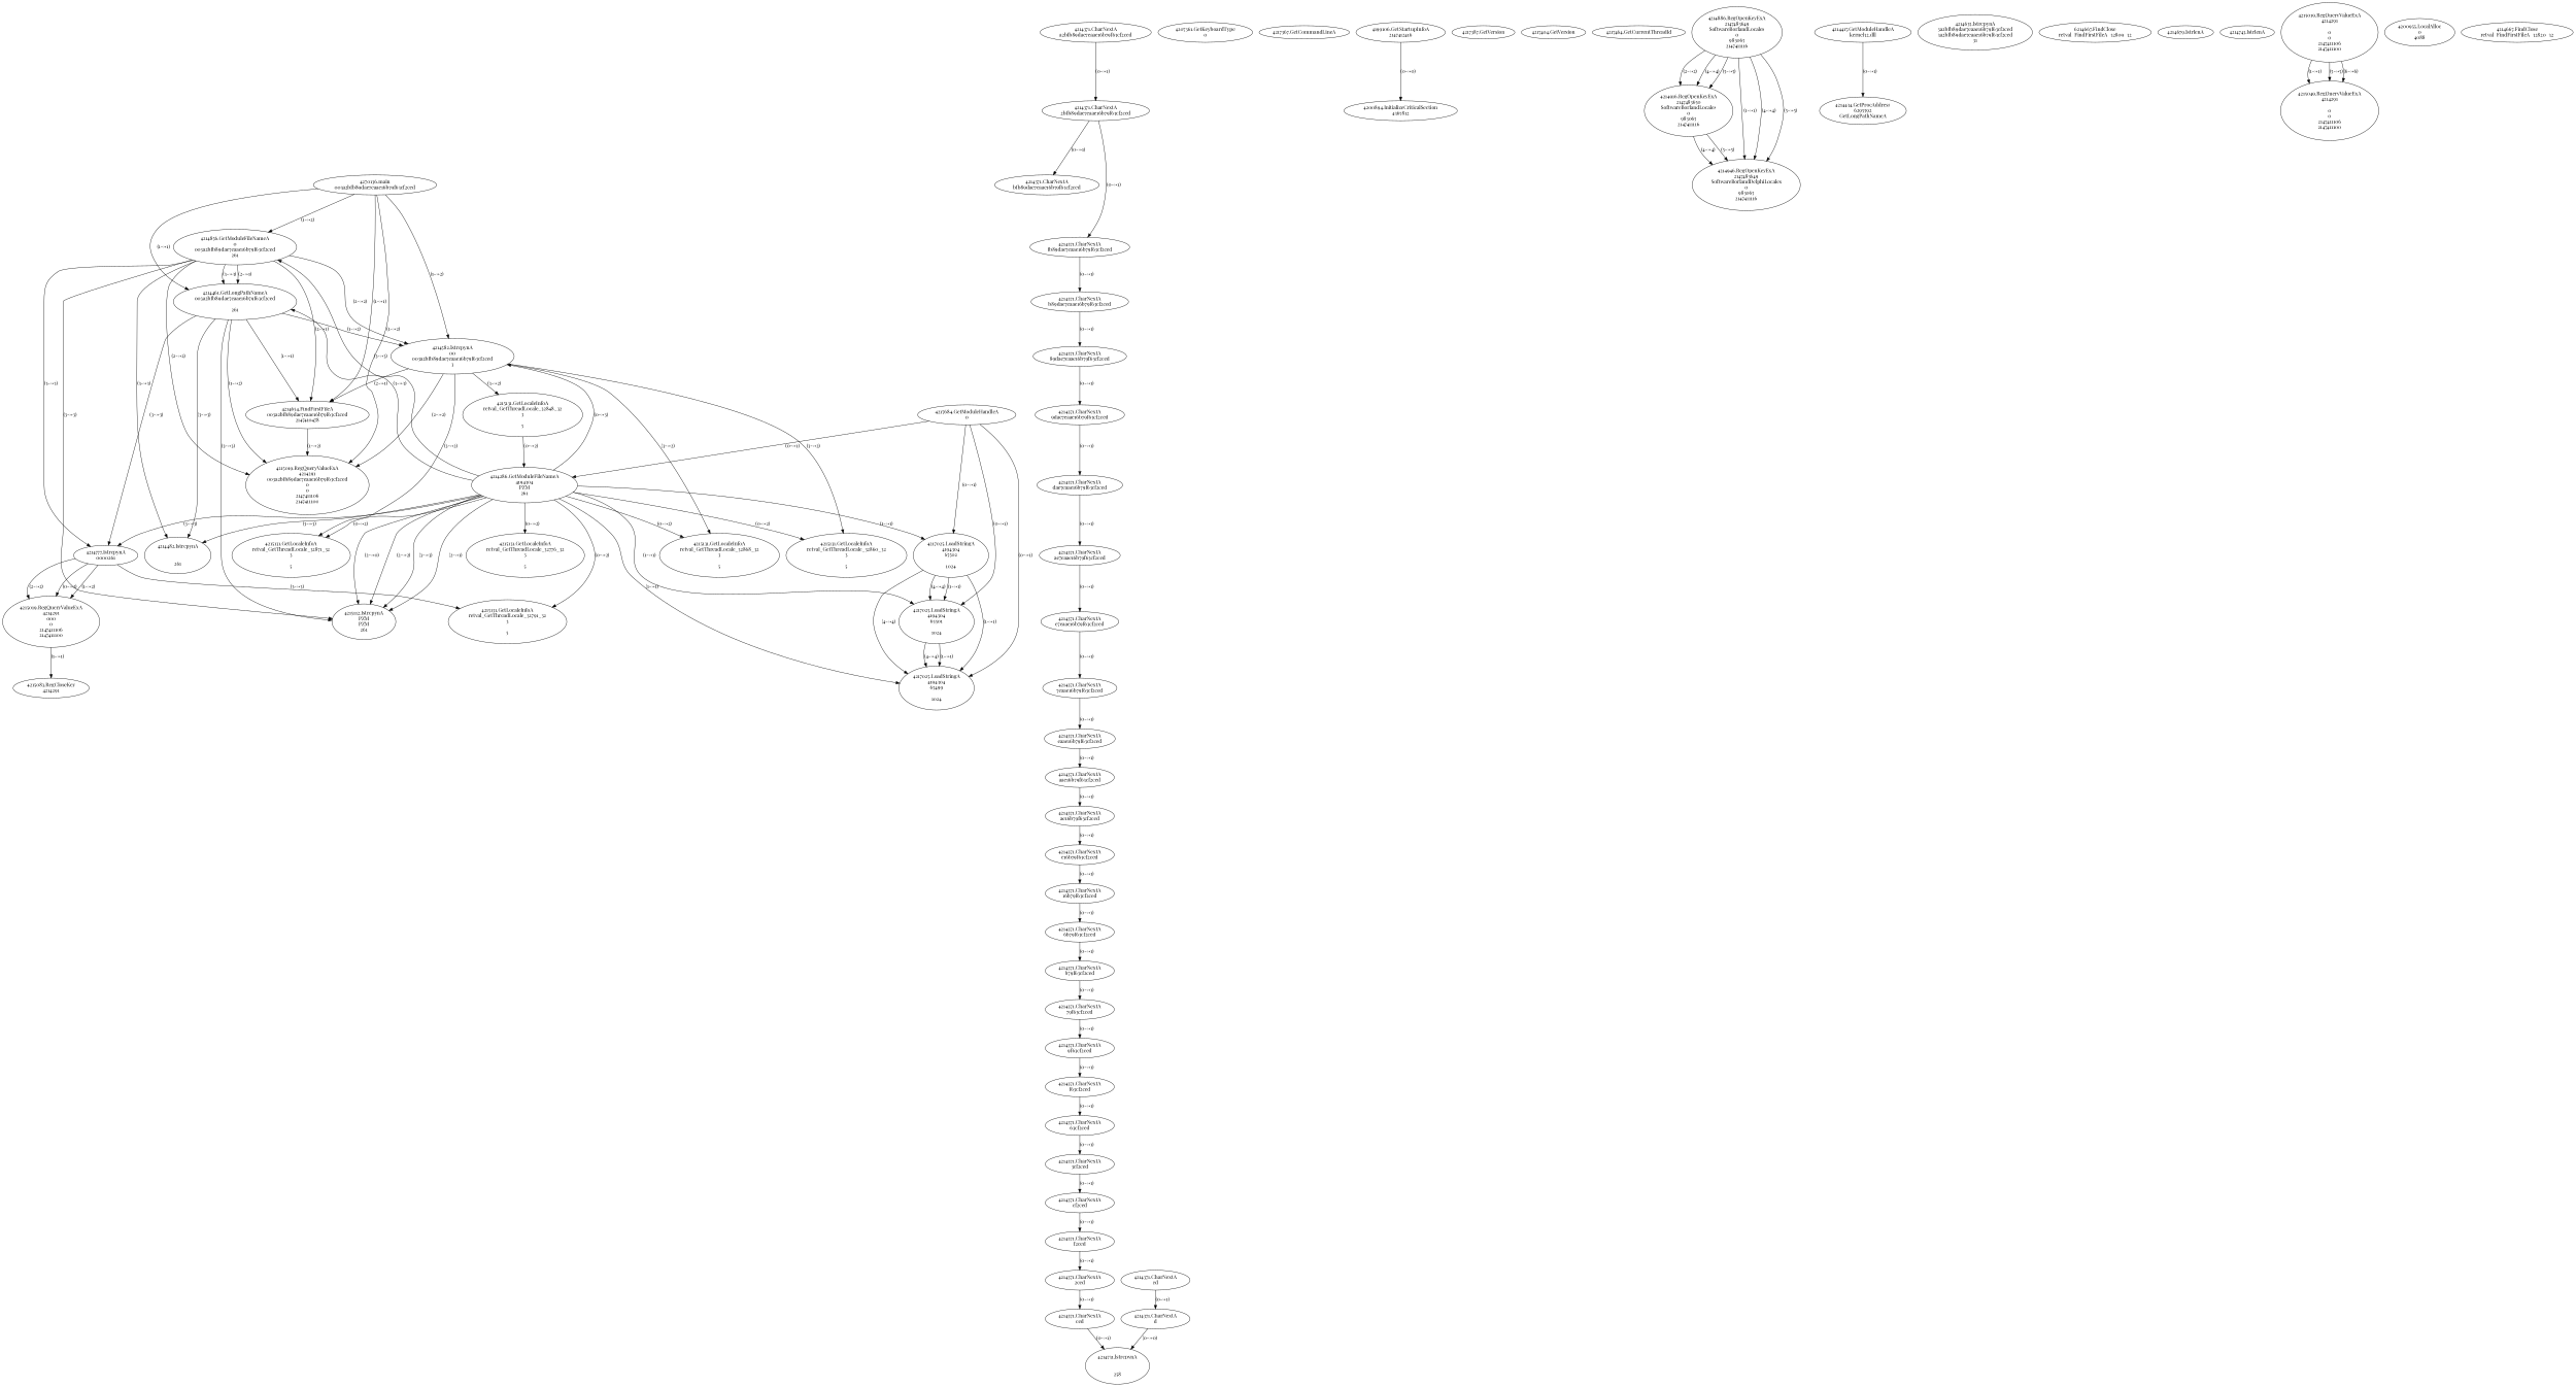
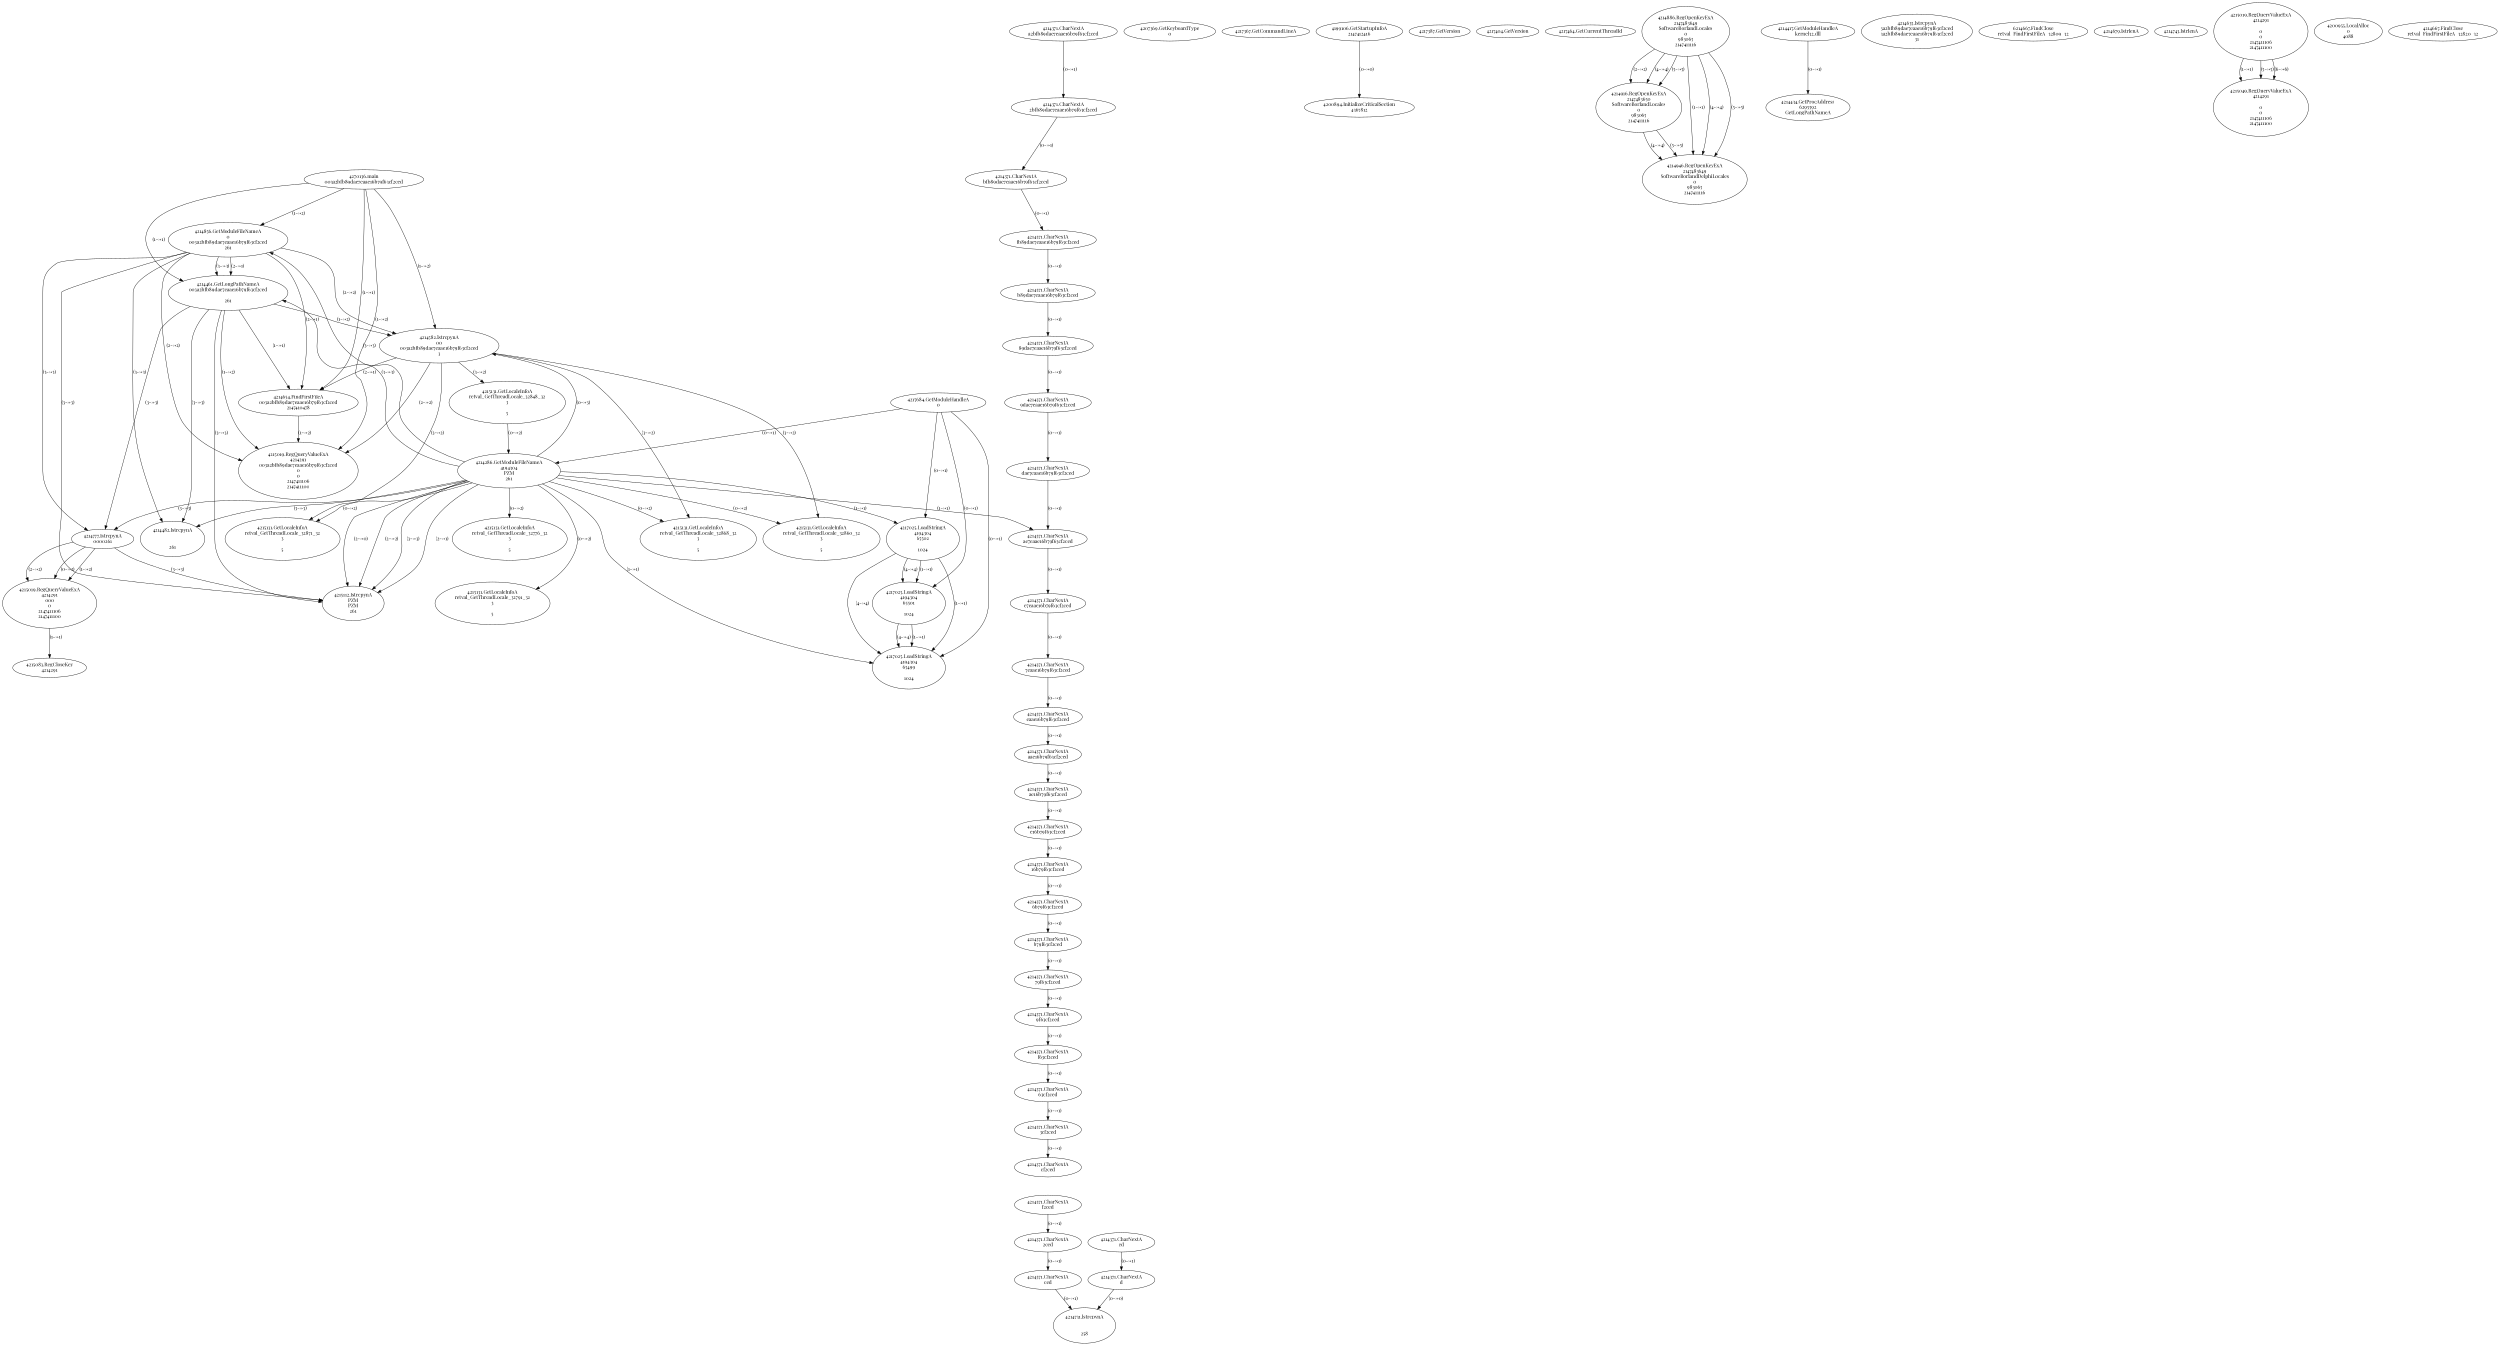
  digraph {
    fontname="Playfair Display"
    node [fontname="Playfair Display"]
    edge [fontname="Playfair Display"]
    n1 [label="4270136.main\n003a2bfb89dae7eaae16b79f63cf2ced"]
    n2 [label="4214856.GetModuleFileNameA\n0\n003a2bfb89dae7eaae16b79f63cf2ced\n261"]
    n3 [label="4214461.GetLongPathNameA\n003a2bfb89dae7eaae16b79f63cf2ced\n\n261"]
    n4 [label="4214582.lstrcpynA\n00\n003a2bfb89dae7eaae16b79f63cf2ced\n3"]
    n5 [label="4214654.FindFirstFileA\n003a2bfb89dae7eaae16b79f63cf2ced\n2147410478"]
    n6 [label="4215019.RegQueryValueExA\n4214291\n003a2bfb89dae7eaae16b79f63cf2ced\n0\n0\n2147411106\n2147411100"]
    n7 [label="4214777.lstrcpynA\n0000261"]
    n8 [label="4215112.lstrcpynA\nPZM\nPZM\n261"]
    n9 [label="4214482.lstrcpynA\n\n\n261"]
    n10 [label="4215131.GetLocaleInfoA\nretval_GetThreadLocale_32848_32\n3\n\n5"]
    n11 [label="4215131.GetLocaleInfoA\nretval_GetThreadLocale_32868_32\n3\n\n5"]
    n12 [label="4215131.GetLocaleInfoA\nretval_GetThreadLocale_32860_32\n3\n\n5"]
    n13 [label="4215131.GetLocaleInfoA\nretval_GetThreadLocale_32871_32\n3\n\n5"]
    n14 [label="4217684.GetModuleHandleA\n0"]
    n15 [label="4214286.GetModuleFileNameA\n4194304\nPZM\n261"]
    n16 [label="4217025.LoadStringA\n4194304\n65502\n\n1024"]
    n17 [label="4217025.LoadStringA\n4194304\n65501\n\n1024"]
    n18 [label="4217025.LoadStringA\n4194304\n65499\n\n1024"]
    n19 [label="4215131.GetLocaleInfoA\nretval_GetThreadLocale_32791_32\n3\n\n5"]
    n20 [label="4215131.GetLocaleInfoA\nretval_GetThreadLocale_32776_32\n3\n\n5"]
-   n21 [label="4207361.GetKeyboardType\n0"]
+   n21 [label="4207369.GetKeyboardType\n0"]
    n22 [label="4217367.GetCommandLineA\n"]
    n23 [label="4199106.GetStartupInfoA\n2147412416"]
    n24 [label="4200894.InitializeCriticalSection\n4367812"]
    n25 [label="4217387.GetVersion\n"]
    n26 [label="4217404.GetVersion\n"]
    n27 [label="4217464.GetCurrentThreadId\n"]
    n28 [label="4215019.RegQueryValueExA\n4214291\n000\n0\n2147411106\n2147411100"]
    n29 [label="4214886.RegOpenKeyExA\n2147483649\nSoftware\Borland\Locales\n0\n983065\n2147411116"]
    n30 [label="4214916.RegOpenKeyExA\n2147483650\nSoftware\Borland\Locales\n0\n983065\n2147411116"]
    n31 [label="4214946.RegOpenKeyExA\n2147483649\nSoftware\Borland\Delphi\Locales\n0\n983065\n2147411116"]
    n32 [label="4214417.GetModuleHandleA\nkernel32.dll"]
    n33 [label="4214434.GetProcAddress\n6295592\nGetLongPathNameA"]
    n34 [label="4214371.CharNextA\na2bfb89dae7eaae16b79f63cf2ced"]
    n35 [label="4214371.CharNextA\n2bfb89dae7eaae16b79f63cf2ced"]
    n36 [label="4214371.CharNextA\nbfb89dae7eaae16b79f63cf2ced"]
    n37 [label="4214371.CharNextA\nfb89dae7eaae16b79f63cf2ced"]
    n38 [label="4214371.CharNextA\nb89dae7eaae16b79f63cf2ced"]
    n39 [label="4214371.CharNextA\n89dae7eaae16b79f63cf2ced"]
    n40 [label="4214371.CharNextA\n9dae7eaae16b79f63cf2ced"]
    n41 [label="4214371.CharNextA\ndae7eaae16b79f63cf2ced"]
    n42 [label="4214371.CharNextA\nae7eaae16b79f63cf2ced"]
    n43 [label="4214371.CharNextA\ne7eaae16b79f63cf2ced"]
    n44 [label="4214371.CharNextA\n7eaae16b79f63cf2ced"]
    n45 [label="4214371.CharNextA\neaae16b79f63cf2ced"]
    n46 [label="4214371.CharNextA\naae16b79f63cf2ced"]
    n47 [label="4214371.CharNextA\nae16b79f63cf2ced"]
    n48 [label="4214371.CharNextA\ne16b79f63cf2ced"]
    n49 [label="4214371.CharNextA\n16b79f63cf2ced"]
    n50 [label="4214371.CharNextA\n6b79f63cf2ced"]
    n51 [label="4214371.CharNextA\nb79f63cf2ced"]
    n52 [label="4214371.CharNextA\n79f63cf2ced"]
    n53 [label="4214371.CharNextA\n9f63cf2ced"]
    n54 [label="4214371.CharNextA\nf63cf2ced"]
    n55 [label="4214371.CharNextA\n63cf2ced"]
    n56 [label="4214371.CharNextA\n3cf2ced"]
    n57 [label="4214371.CharNextA\ncf2ced"]
    n58 [label="4214371.CharNextA\nf2ced"]
    n59 [label="4214371.CharNextA\n2ced"]
    n60 [label="4214371.CharNextA\nced"]
    n61 [label="4214731.lstrcpynA\n\n\n258"]
    n62 [label="4214371.CharNextA\ned"]
    n63 [label="4214371.CharNextA\nd"]
    n64 [label="4214635.lstrcpynA\n3a2bfb89dae7eaae16b79f63cf2ced\n3a2bfb89dae7eaae16b79f63cf2ced\n31"]
    n65 [label="6214667.FindClose\nretval_FindFirstFileA_32809_32"]
    n66 [label="4214679.lstrlenA\n"]
    n67 [label="4214743.lstrlenA\n"]
    n68 [label="4215083.RegCloseKey\n4214291"]
    n69 [label="4215019.RegQueryValueExA\n4214291\n\n0\n0\n2147411106\n2147411100"]
    n70 [label="4215049.RegQueryValueExA\n4214291\n\n0\n0\n2147411106\n2147411100"]
    n71 [label="4200955.LocalAlloc\n0\n4088"]
    n72 [label="4214667.FindClose\nretval_FindFirstFileA_32820_32"]
    n1 -> n2 [label="(1-->2)"]
    n1 -> n3 [label="(1-->1)"]
    n1 -> n4 [label="(1-->2)"]
    n1 -> n5 [label="(1-->1)"]
    n1 -> n6 [label="(1-->2)"]
    n2 -> n3 [label="(2-->1)"]
    n2 -> n3 [label="(3-->3)"]
    n2 -> n4 [label="(2-->2)"]
    n2 -> n5 [label="(2-->1)"]
    n2 -> n6 [label="(2-->2)"]
    n2 -> n7 [label="(3-->3)"]
    n2 -> n8 [label="(3-->3)"]
    n2 -> n9 [label="(3-->3)"]
    n3 -> n4 [label="(1-->2)"]
    n3 -> n5 [label="(1-->1)"]
    n3 -> n6 [label="(1-->2)"]
    n3 -> n7 [label="(3-->3)"]
    n3 -> n8 [label="(3-->3)"]
    n3 -> n9 [label="(3-->3)"]
    n4 -> n5 [label="(2-->1)"]
    n4 -> n6 [label="(2-->2)"]
    n4 -> n10 [label="(3-->2)"]
    n4 -> n11 [label="(3-->2)"]
    n4 -> n12 [label="(3-->2)"]
    n4 -> n13 [label="(3-->2)"]
    n5 -> n6 [label="(1-->2)"]
-   n7 -> n19 [label="(3-->3)"]
+   n7 -> n8 [label="(3-->3)"]
    n7 -> n28 [label="(1-->2)"]
    n7 -> n28 [label="(2-->2)"]
    n7 -> n28 [label="(0-->2)"]
    n10 -> n15 [label="(0-->2)"]
    n14 -> n15 [label="(0-->1)"]
    n14 -> n16 [label="(0-->1)"]
    n14 -> n17 [label="(0-->1)"]
    n14 -> n18 [label="(0-->1)"]
    n15 -> n2 [label="(3-->3)"]
    n15 -> n3 [label="(3-->3)"]
    n15 -> n4 [label="(0-->3)"]
    n15 -> n7 [label="(3-->3)"]
    n15 -> n8 [label="(2-->1)"]
    n15 -> n8 [label="(2-->2)"]
    n15 -> n8 [label="(3-->3)"]
    n15 -> n8 [label="(2-->0)"]
    n15 -> n9 [label="(3-->3)"]
    n15 -> n11 [label="(0-->2)"]
    n15 -> n12 [label="(0-->2)"]
    n15 -> n13 [label="(0-->2)"]
    n15 -> n16 [label="(1-->1)"]
-   n15 -> n17 [label="(1-->1)"]
+   n15 -> n42 [label="(1-->1)"]
    n15 -> n18 [label="(1-->1)"]
    n15 -> n19 [label="(0-->2)"]
    n15 -> n20 [label="(0-->2)"]
    n16 -> n17 [label="(1-->1)"]
    n16 -> n17 [label="(4-->4)"]
    n16 -> n18 [label="(1-->1)"]
    n16 -> n18 [label="(4-->4)"]
    n17 -> n18 [label="(1-->1)"]
    n17 -> n18 [label="(4-->4)"]
    n23 -> n24 [label="(0-->0)"]
    n28 -> n68 [label="(1-->1)"]
    n29 -> n30 [label="(2-->2)"]
    n29 -> n30 [label="(4-->4)"]
    n29 -> n30 [label="(5-->5)"]
    n29 -> n31 [label="(1-->1)"]
    n29 -> n31 [label="(4-->4)"]
    n29 -> n31 [label="(5-->5)"]
    n30 -> n31 [label="(4-->4)"]
    n30 -> n31 [label="(5-->5)"]
    n32 -> n33 [label="(0-->1)"]
    n34 -> n35 [label="(0-->1)"]
    n35 -> n36 [label="(0-->1)"]
-   n35 -> n37 [label="(0-->1)"]
+   n36 -> n37 [label="(0-->1)"]
    n37 -> n38 [label="(0-->1)"]
    n38 -> n39 [label="(0-->1)"]
    n39 -> n40 [label="(0-->1)"]
    n40 -> n41 [label="(0-->1)"]
    n41 -> n42 [label="(0-->1)"]
    n42 -> n43 [label="(0-->1)"]
    n43 -> n44 [label="(0-->1)"]
    n44 -> n45 [label="(0-->1)"]
    n45 -> n46 [label="(0-->1)"]
    n46 -> n47 [label="(0-->1)"]
    n47 -> n48 [label="(0-->1)"]
    n48 -> n49 [label="(0-->1)"]
    n49 -> n50 [label="(0-->1)"]
    n50 -> n51 [label="(0-->1)"]
    n51 -> n52 [label="(0-->1)"]
    n52 -> n53 [label="(0-->1)"]
    n53 -> n54 [label="(0-->1)"]
    n54 -> n55 [label="(0-->1)"]
    n55 -> n56 [label="(0-->1)"]
    n56 -> n57 [label="(0-->1)"]
-   n57 -> n58 [label="(0-->1)"]
    n58 -> n59 [label="(0-->1)"]
    n59 -> n60 [label="(0-->1)"]
    n60 -> n61 [label="(0-->1)"]
    n62 -> n63 [label="(0-->1)"]
    n63 -> n61 [label="(0-->0)"]
    n69 -> n70 [label="(1-->1)"]
    n69 -> n70 [label="(5-->5)"]
    n69 -> n70 [label="(6-->6)"]
  }
